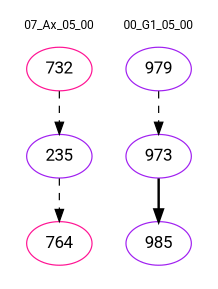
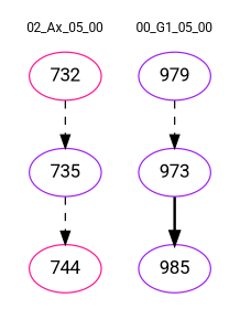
  digraph {
    fontname=Roboto
    node [color=purple fontname=Roboto]
    edge [color=black fontname=Roboto style=dashed]
    n1 [color=deeppink label=732]
-   n2 [label=235]
-   n3 [color=deeppink label=764]
+   n2 [label=735]
+   n3 [color=deeppink label=744]
    n4 [label=979]
    n5 [label=973]
    n6 [label=985]
    subgraph cluster_1 {
      color=white
      fontsize=10
-     label="07_Ax_05_00"
+     label="02_Ax_05_00"
      n1
      n2
      n3
    }
    subgraph cluster_2 {
      color=white
      fontsize=10
      label="00_G1_05_00"
      n4
      n5
      n6
    }
    n1 -> n2
    n2 -> n3
    n4 -> n5
    n5 -> n6 [style=bold]
  }
